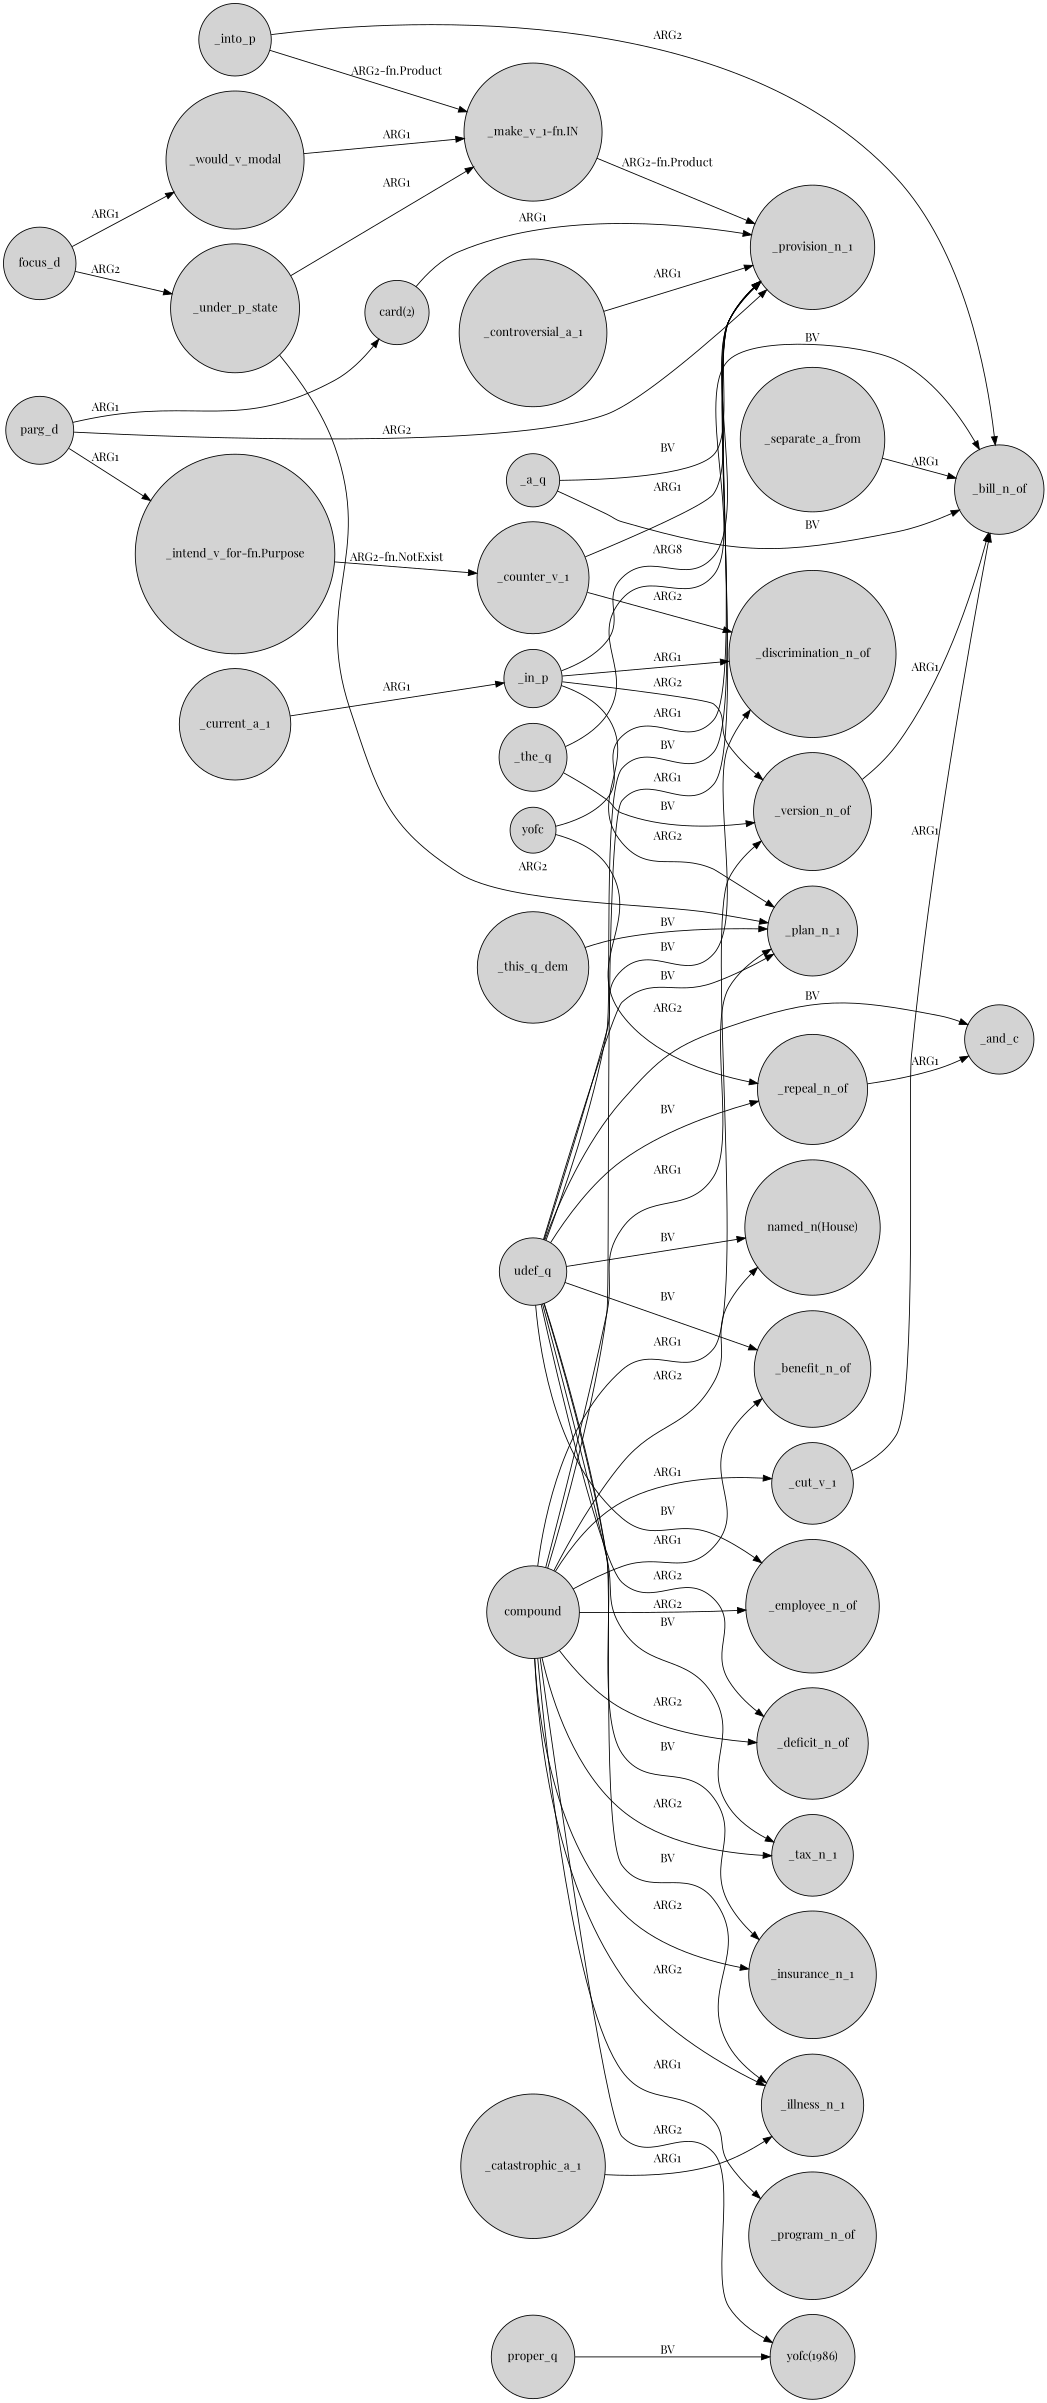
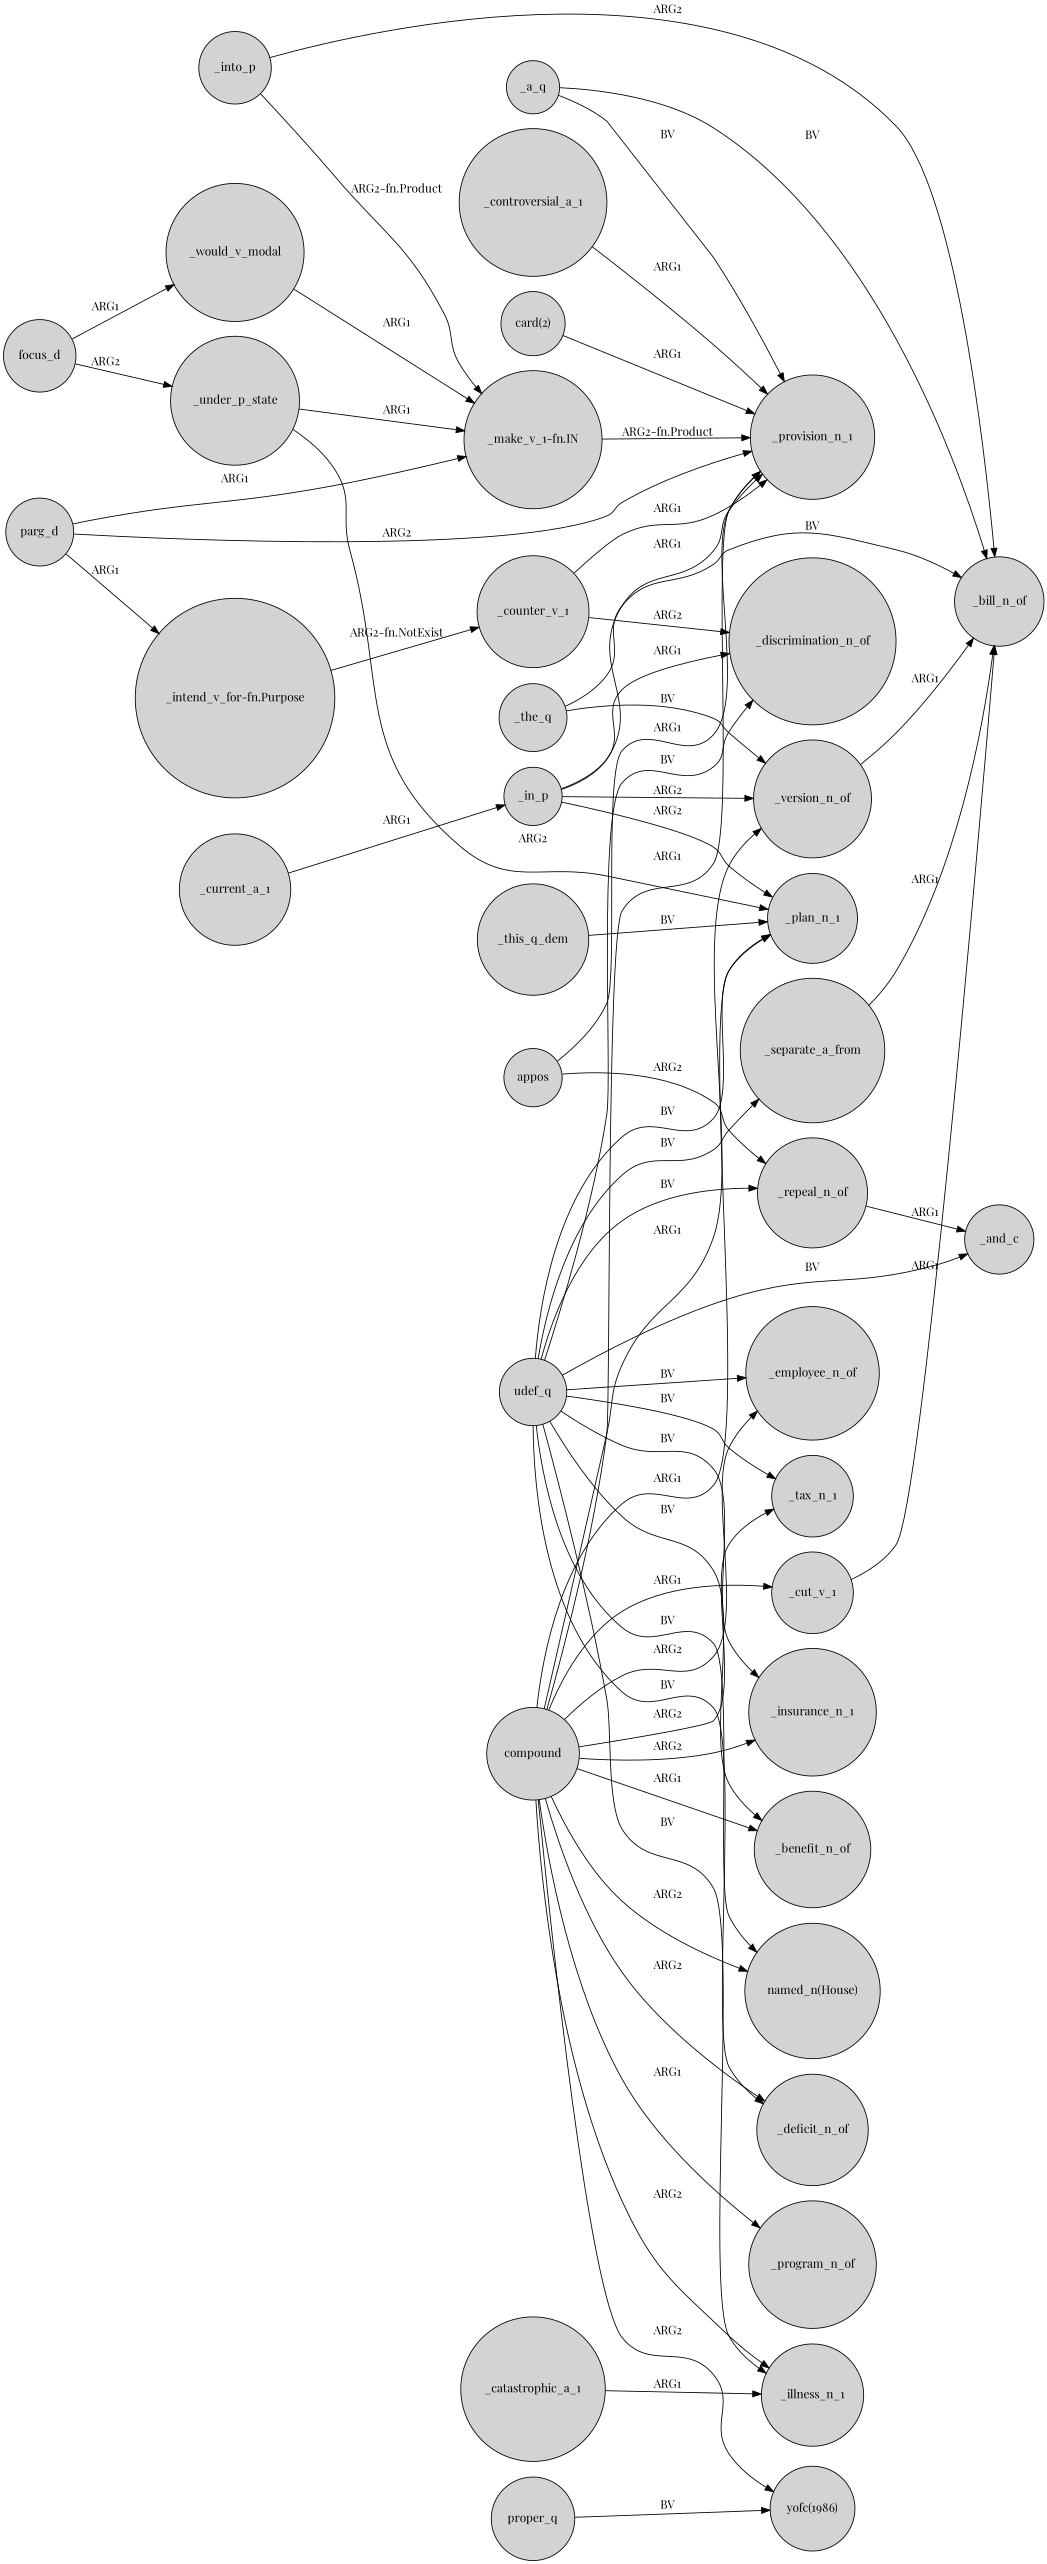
  digraph {
    fontname="Playfair Display"
    rankdir=LR
    node [fontname="Playfair Display" shape=circle style=filled]
    edge [fontname="Playfair Display"]
    udef_q
    "named_n(House)"
    _discrimination_n_of
    _provision_n_1
    _plan_n_1
    _insurance_n_1
    _employee_n_of
    _illness_n_1
    _deficit_n_of
    _repeal_n_of
    _tax_n_1
    _and_c
    _benefit_n_of
    _the_q
    _bill_n_of
    _version_n_of
    _in_p
    _counter_v_1
    "_make_v_1-fn.IN"
    _under_p_state
    compound
    _program_n_of
    _cut_v_1
    "yofc(1986)"
    _separate_a_from
    _would_v_modal
    _a_q
    _catastrophic_a_1
    _controversial_a_1
    _current_a_1
-   appos [label=yofc]
+   appos
    parg_d
    "_intend_v_for-fn.Purpose"
    _into_p
    "card(2)"
    proper_q
    _this_q_dem
    focus_d
    udef_q -> "named_n(House)" [label=BV]
    udef_q -> _discrimination_n_of [label=BV]
-   udef_q -> _provision_n_1 [label=BV]
+   udef_q -> _separate_a_from [label=BV]
    udef_q -> _plan_n_1 [label=BV]
    udef_q -> _insurance_n_1 [label=BV]
    udef_q -> _employee_n_of [label=BV]
    udef_q -> _illness_n_1 [label=BV]
-   udef_q -> _deficit_n_of [label=ARG2]
+   udef_q -> _deficit_n_of [label=BV]
    udef_q -> _repeal_n_of [label=BV]
    udef_q -> _tax_n_1 [label=BV]
    udef_q -> _and_c [label=BV]
    udef_q -> _benefit_n_of [label=BV]
    _repeal_n_of -> _and_c [label=ARG1]
    _the_q -> _bill_n_of [label=BV]
    _the_q -> _version_n_of [label=BV]
    _version_n_of -> _bill_n_of [label=ARG1]
    _in_p -> _discrimination_n_of [label=ARG1]
-   _in_p -> _provision_n_1 [label=ARG8]
+   _in_p -> _provision_n_1 [label=ARG1]
    _in_p -> _plan_n_1 [label=ARG2]
    _in_p -> _version_n_of [label=ARG2]
    _counter_v_1 -> _discrimination_n_of [label=ARG2]
    _counter_v_1 -> _provision_n_1 [label=ARG1]
    "_make_v_1-fn.IN" -> _provision_n_1 [label="ARG2-fn.Product"]
    _under_p_state -> _plan_n_1 [label=ARG2]
    _under_p_state -> "_make_v_1-fn.IN" [label=ARG1]
    compound -> "named_n(House)" [label=ARG2]
    compound -> _provision_n_1 [label=ARG1]
    compound -> _plan_n_1 [label=ARG1]
    compound -> _insurance_n_1 [label=ARG2]
    compound -> _employee_n_of [label=ARG2]
    compound -> _illness_n_1 [label=ARG2]
    compound -> _deficit_n_of [label=ARG2]
    compound -> _tax_n_1 [label=ARG2]
    compound -> _benefit_n_of [label=ARG1]
    compound -> _version_n_of [label=ARG1]
    compound -> _program_n_of [label=ARG1]
    compound -> _cut_v_1 [label=ARG1]
    compound -> "yofc(1986)" [label=ARG2]
    _cut_v_1 -> _bill_n_of [label=ARG1]
    _separate_a_from -> _bill_n_of [label=ARG1]
    _would_v_modal -> "_make_v_1-fn.IN" [label=ARG1]
    _a_q -> _provision_n_1 [label=BV]
    _a_q -> _bill_n_of [label=BV]
    _catastrophic_a_1 -> _illness_n_1 [label=ARG1]
    _controversial_a_1 -> _provision_n_1 [label=ARG1]
    _current_a_1 -> _in_p [label=ARG1]
    appos -> _provision_n_1 [label=ARG1]
    appos -> _repeal_n_of [label=ARG2]
    parg_d -> _provision_n_1 [label=ARG2]
-   parg_d -> "card(2)" [label=ARG1]
+   parg_d -> "_make_v_1-fn.IN" [label=ARG1]
    parg_d -> "_intend_v_for-fn.Purpose" [label=ARG1]
    "_intend_v_for-fn.Purpose" -> _counter_v_1 [label="ARG2-fn.NotExist"]
    _into_p -> _bill_n_of [label=ARG2]
    _into_p -> "_make_v_1-fn.IN" [label="ARG2-fn.Product"]
    "card(2)" -> _provision_n_1 [label=ARG1]
    proper_q -> "yofc(1986)" [label=BV]
    _this_q_dem -> _plan_n_1 [label=BV]
    focus_d -> _under_p_state [label=ARG2]
    focus_d -> _would_v_modal [label=ARG1]
  }
